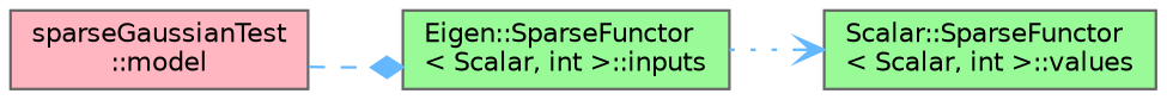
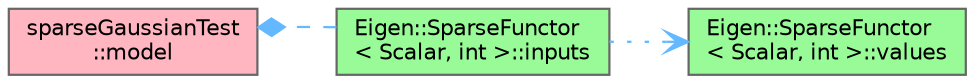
  digraph {
    rankdir=LR
    node [color=grey40 fillcolor=palegreen fontname=Helvetica fontsize=10 shape=box style=filled]
    edge [color=steelblue1 fontname=Helvetica fontsize=10 labelfontname=Helvetica labelfontsize=10]
    n1 [color=gray40 fillcolor=lightpink fontcolor=black height=0.2 label="sparseGaussianTest\l::model" width=0.4]
    n2 [height=0.2 label="Eigen::SparseFunctor\l\< Scalar, int \>::inputs" width=0.4]
-   n3 [height=0.2 label="Scalar::SparseFunctor\l\< Scalar, int \>::values" width=0.4]
-   n1 -> n2 [arrowhead=diamond style=dashed]
+   n3 [height=0.2 label="Eigen::SparseFunctor\l\< Scalar, int \>::values" width=0.4]
+   n2 -> n1 [arrowhead=diamond style=dashed]
    n2 -> n3 [arrowhead=vee style=dotted]
  }
